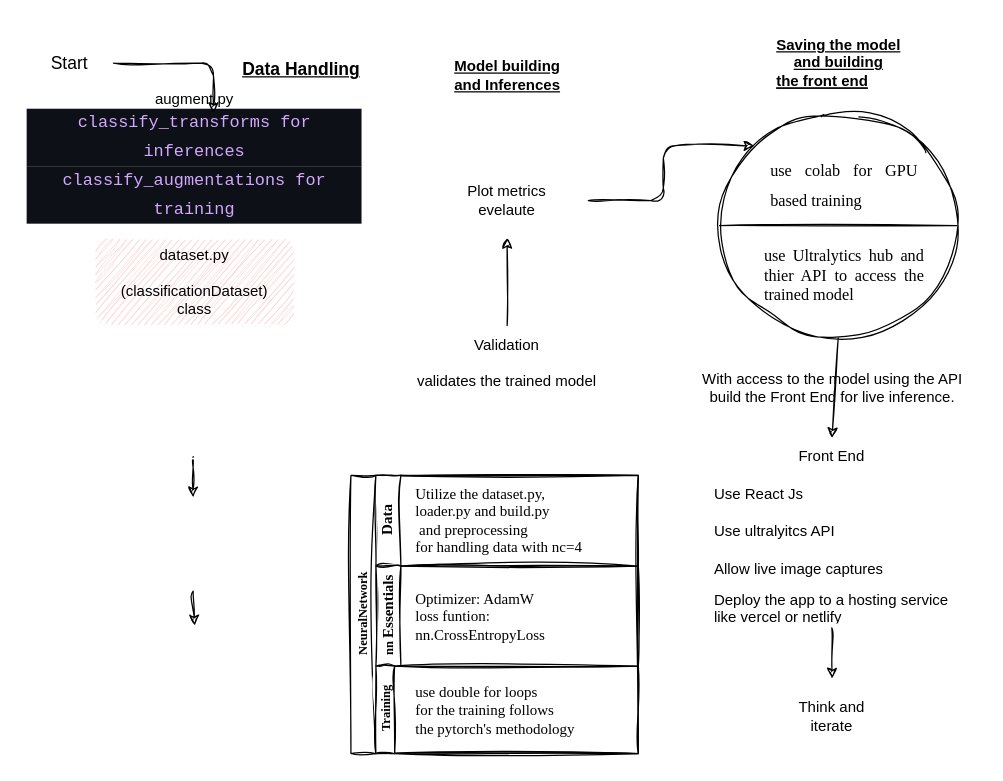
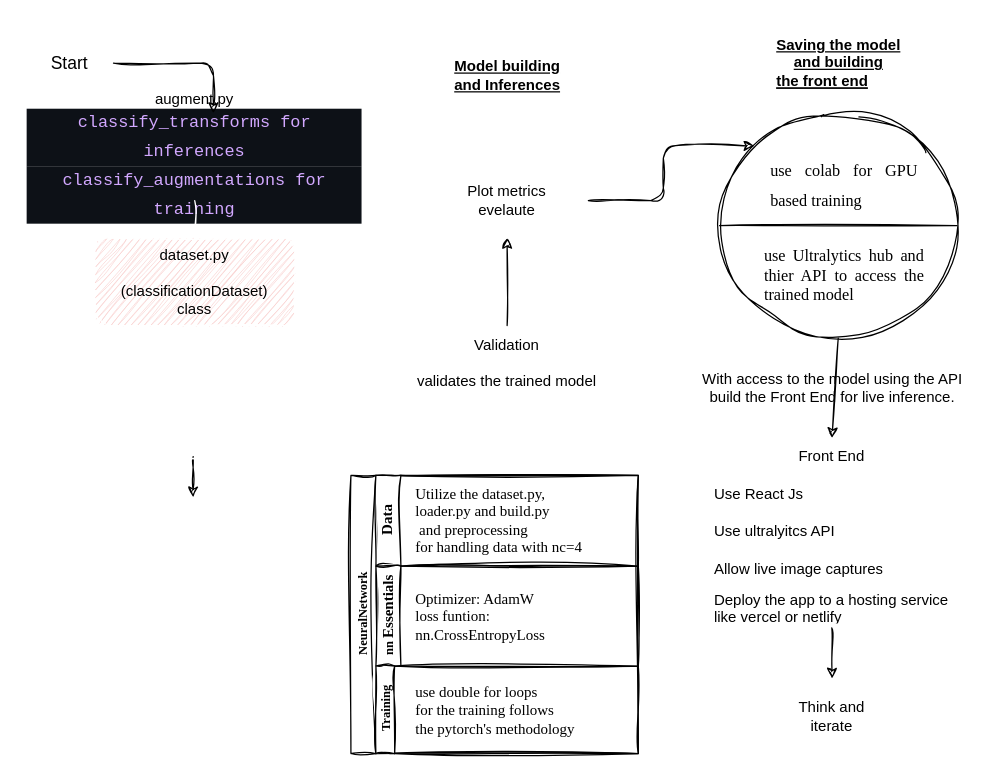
  <mxCell id="0" />
  <mxCell id="1" parent="0" />
  <mxCell id="2" value="&lt;div&gt;dataset.py&lt;/div&gt;&lt;div&gt;&lt;br&gt;&lt;/div&gt;&lt;div&gt;(classificationDataset)&lt;/div&gt;&lt;div&gt;class&lt;/div&gt;" style="rounded=1;whiteSpace=wrap;html=1;strokeColor=#FFFFFF;sketch=1;curveFitting=1;jiggle=2;fillColor=#f8cecc;" parent="1" vertex="1"><mxGeometry x="75" y="190" width="160" height="70" as="geometry" /></mxCell>
  <mxCell id="3" value="augment.py&lt;br&gt;&lt;div style=&quot;color: rgb(230, 237, 243); background-color: rgb(13, 17, 23); font-family: Consolas, &amp;quot;Courier New&amp;quot;, monospace; font-size: 13.5px; line-height: 23px;&quot;&gt;&lt;span style=&quot;color: #d2a8ff;&quot;&gt;classify_transforms for inferences&lt;/span&gt;&lt;/div&gt;&lt;div style=&quot;color: rgb(230, 237, 243); background-color: rgb(13, 17, 23); font-family: Consolas, &amp;quot;Courier New&amp;quot;, monospace; font-size: 13.5px; line-height: 23px;&quot;&gt;&lt;div style=&quot;line-height: 23px;&quot;&gt;&lt;span style=&quot;color: #d2a8ff;&quot;&gt;classify_augmentations for training&lt;/span&gt;&lt;/div&gt;&lt;/div&gt;" style="rounded=1;whiteSpace=wrap;html=1;strokeColor=#FFFFFF;sketch=1;curveFitting=1;jiggle=2;" parent="1" vertex="1"><mxGeometry x="20" y="90" width="270" height="70" as="geometry" /></mxCell>
  <mxCell id="4" style="edgeStyle=none;hachureGap=4;html=1;fontFamily=Architects Daughter;fontSource=https%3A%2F%2Ffonts.googleapis.com%2Fcss%3Ffamily%3DArchitects%2BDaughter;fontSize=16;sketch=1;curveFitting=1;jiggle=2;" edge="1" parent="1" source="5" target="8"><mxGeometry relative="1" as="geometry" /></mxCell>
  <mxCell id="5" value="&lt;span style=&quot;background-color: rgb(13, 13, 13);&quot;&gt;&lt;font style=&quot;&quot; face=&quot;ui-monospace, SFMono-Regular, SF Mono, Menlo, Consolas, Liberation Mono, monospace&quot; color=&quot;#ffffff&quot;&gt;&lt;div style=&quot;font-size: 14px;&quot;&gt;loader.py&lt;/div&gt;&lt;div style=&quot;&quot;&gt;&lt;font style=&quot;font-size: 10px;&quot;&gt;Provides various data loaders for different types of input data&lt;/font&gt;&lt;/div&gt;&lt;/font&gt;&lt;/span&gt;" style="rounded=1;whiteSpace=wrap;html=1;align=center;strokeColor=#FFFFFF;sketch=1;curveFitting=1;jiggle=2;" parent="1" vertex="1"><mxGeometry x="75" y="290" width="157.5" height="75" as="geometry" /></mxCell>
+ <mxCell id="6" value="" style="endArrow=classic;html=1;exitX=0.5;exitY=1;exitDx=0;exitDy=0;entryX=0.5;entryY=0;entryDx=0;entryDy=0;rounded=1;strokeColor=#FFFFFF;sketch=1;curveFitting=1;jiggle=2;" parent="1" source="3" target="2" edge="1"><mxGeometry width="50" height="50" relative="1" as="geometry"><mxPoint x="360" y="320" as="sourcePoint" /><mxPoint x="410" y="270" as="targetPoint" /></mxGeometry></mxCell>
  <mxCell id="7" value="" style="endArrow=classic;html=1;fontSize=10;exitX=0.5;exitY=1;exitDx=0;exitDy=0;rounded=1;strokeColor=#FFFFFF;sketch=1;curveFitting=1;jiggle=2;" parent="1" source="2" target="5" edge="1"><mxGeometry width="50" height="50" relative="1" as="geometry"><mxPoint x="390" y="290" as="sourcePoint" /><mxPoint x="440" y="240" as="targetPoint" /></mxGeometry></mxCell>
  <mxCell id="8" value="&lt;span style=&quot;background-color: rgb(13, 13, 13);&quot;&gt;&lt;font style=&quot;&quot; face=&quot;ui-monospace, SFMono-Regular, SF Mono, Menlo, Consolas, Liberation Mono, monospace&quot; color=&quot;#ffffff&quot;&gt;&lt;div style=&quot;font-size: 14px;&quot;&gt;build.py&lt;/div&gt;&lt;div style=&quot;&quot;&gt;&lt;font style=&quot;font-size: 10px;&quot;&gt;Builds data loaders for training or validation sets&lt;/font&gt;&lt;/div&gt;&lt;/font&gt;&lt;/span&gt;" style="rounded=1;whiteSpace=wrap;html=1;align=center;strokeColor=#FFFFFF;sketch=1;curveFitting=1;jiggle=2;" parent="1" vertex="1"><mxGeometry x="75" y="397.5" width="157.5" height="75" as="geometry" /></mxCell>
- <mxCell id="9" value="&lt;b&gt;&lt;u&gt;&lt;font style=&quot;font-size: 14px;&quot;&gt;Data Handling&lt;/font&gt;&lt;/u&gt;&lt;/b&gt;" style="text;html=1;align=center;verticalAlign=middle;resizable=0;points=[];autosize=1;strokeColor=#FFFFFF;fillColor=none;fontSize=10;rounded=1;sketch=1;curveFitting=1;jiggle=2;" parent="1" vertex="1"><mxGeometry x="180" y="40" width="120" height="30" as="geometry" /></mxCell>
  <mxCell id="10" value="Start" style="ellipse;whiteSpace=wrap;html=1;fontSize=14;rounded=1;strokeColor=#FFFFFF;sketch=1;curveFitting=1;jiggle=2;" parent="1" vertex="1"><mxGeometry x="20" y="30" width="70" height="40" as="geometry" /></mxCell>
  <mxCell id="11" value="&lt;span style=&quot;&quot;&gt;&lt;div style=&quot;&quot;&gt;Validation&lt;/div&gt;&lt;div style=&quot;&quot;&gt;&lt;br&gt;&lt;/div&gt;&lt;div style=&quot;&quot;&gt;validates the trained model&lt;/div&gt;&lt;/span&gt;" style="ellipse;whiteSpace=wrap;html=1;align=center;strokeColor=#FFFFFF;sketch=1;curveFitting=1;jiggle=2;" parent="1" vertex="1"><mxGeometry x="326.25" y="260" width="157.5" height="60" as="geometry" /></mxCell>
  <mxCell id="12" value="Plot metrics&#10;evelaute" style="rounded=1;whiteSpace=wrap;html=1;strokeColor=#FFFFFF;sketch=1;curveFitting=1;jiggle=2;" parent="1" vertex="1"><mxGeometry x="340" y="130" width="130" height="60" as="geometry" /></mxCell>
  <mxCell id="13" value="" style="endArrow=classic;html=1;fontSize=12;exitX=0.5;exitY=0;exitDx=0;exitDy=0;entryX=0.5;entryY=1;entryDx=0;entryDy=0;rounded=1;strokeColor=#FFFFFF;sketch=1;curveFitting=1;jiggle=2;" parent="1" source="26" target="11" edge="1"><mxGeometry width="50" height="50" relative="1" as="geometry"><mxPoint x="348.75" y="435" as="sourcePoint" /><mxPoint x="520" y="250" as="targetPoint" /></mxGeometry></mxCell>
  <mxCell id="14" value="" style="endArrow=classic;html=1;fontSize=12;exitX=1.004;exitY=0.605;exitDx=0;exitDy=0;entryX=0;entryY=0.75;entryDx=0;entryDy=0;rounded=1;strokeColor=#FFFFFF;exitPerimeter=0;sketch=1;curveFitting=1;jiggle=2;" parent="1" source="22" target="25" edge="1"><mxGeometry width="50" height="50" relative="1" as="geometry"><mxPoint x="470" y="300" as="sourcePoint" /><mxPoint x="270" y="562.5" as="targetPoint" /></mxGeometry></mxCell>
  <mxCell id="15" value="Front End" style="swimlane;fontStyle=0;childLayout=stackLayout;horizontal=1;startSize=30;horizontalStack=0;resizeParent=1;resizeParentMax=0;resizeLast=0;collapsible=1;marginBottom=0;whiteSpace=wrap;html=1;fontSize=12;rounded=1;strokeColor=#FFFFFF;sketch=1;curveFitting=1;jiggle=2;" parent="1" vertex="1"><mxGeometry x="565" y="350" width="200" height="150" as="geometry" /></mxCell>
  <mxCell id="16" value="Use React Js&amp;nbsp;" style="text;strokeColor=#FFFFFF;fillColor=none;align=left;verticalAlign=middle;spacingLeft=4;spacingRight=4;overflow=hidden;points=[[0,0.5],[1,0.5]];portConstraint=eastwest;rotatable=0;whiteSpace=wrap;html=1;fontSize=12;rounded=1;sketch=1;curveFitting=1;jiggle=2;" parent="15" vertex="1"><mxGeometry y="30" width="200" height="30" as="geometry" /></mxCell>
  <mxCell id="17" value="Use ultralyitcs API" style="text;strokeColor=#FFFFFF;fillColor=none;align=left;verticalAlign=middle;spacingLeft=4;spacingRight=4;overflow=hidden;points=[[0,0.5],[1,0.5]];portConstraint=eastwest;rotatable=0;whiteSpace=wrap;html=1;fontSize=12;rounded=1;sketch=1;curveFitting=1;jiggle=2;" parent="15" vertex="1"><mxGeometry y="60" width="200" height="30" as="geometry" /></mxCell>
  <mxCell id="18" value="Allow live image captures" style="text;strokeColor=#FFFFFF;fillColor=none;align=left;verticalAlign=middle;spacingLeft=4;spacingRight=4;overflow=hidden;points=[[0,0.5],[1,0.5]];portConstraint=eastwest;rotatable=0;whiteSpace=wrap;html=1;fontSize=12;rounded=1;sketch=1;curveFitting=1;jiggle=2;" parent="15" vertex="1"><mxGeometry y="90" width="200" height="30" as="geometry" /></mxCell>
  <mxCell id="19" value="Deploy the app to a hosting service like vercel or netlify" style="text;strokeColor=#FFFFFF;fillColor=none;align=left;verticalAlign=middle;spacingLeft=4;spacingRight=4;overflow=hidden;points=[[0,0.5],[1,0.5]];portConstraint=eastwest;rotatable=0;whiteSpace=wrap;html=1;fontSize=12;rounded=1;sketch=1;curveFitting=1;jiggle=2;" vertex="1" parent="15"><mxGeometry y="120" width="200" height="30" as="geometry" /></mxCell>
  <mxCell id="20" value="Think and iterate" style="ellipse;whiteSpace=wrap;html=1;fontSize=12;rounded=1;strokeColor=#FFFFFF;sketch=1;curveFitting=1;jiggle=2;" parent="1" vertex="1"><mxGeometry x="625" y="542.5" width="80" height="60" as="geometry" /></mxCell>
  <mxCell id="21" value="" style="endArrow=classic;html=1;hachureGap=4;fontFamily=Architects Daughter;fontSource=https%3A%2F%2Ffonts.googleapis.com%2Fcss%3Ffamily%3DArchitects%2BDaughter;fontSize=16;exitX=1;exitY=0.5;exitDx=0;exitDy=0;sketch=1;curveFitting=1;jiggle=2;" edge="1" parent="1" source="10"><mxGeometry width="50" height="50" relative="1" as="geometry"><mxPoint x="440" y="350" as="sourcePoint" /><mxPoint x="170" y="90" as="targetPoint" /><Array as="points"><mxPoint x="170" y="50" /></Array></mxGeometry></mxCell>
  <mxCell id="22" value="&lt;span style=&quot;background-color: rgb(13, 13, 13);&quot;&gt;&lt;font style=&quot;&quot; face=&quot;ui-monospace, SFMono-Regular, SF Mono, Menlo, Consolas, Liberation Mono, monospace&quot; color=&quot;#ffffff&quot;&gt;&lt;div style=&quot;&quot;&gt;&lt;font style=&quot;font-size: 14px;&quot;&gt;Preprocess Batch&lt;/font&gt;&lt;/div&gt;&lt;div style=&quot;font-size: 10px;&quot;&gt;&lt;br&gt;&lt;/div&gt;&lt;div style=&quot;font-size: 10px;&quot;&gt;Preprocesses a batch of images and classes.&lt;/div&gt;&lt;/font&gt;&lt;/span&gt;" style="rounded=1;whiteSpace=wrap;html=1;align=center;strokeColor=#FFFFFF;sketch=1;curveFitting=1;jiggle=2;" parent="1" vertex="1"><mxGeometry x="76.25" y="500" width="157.5" height="45" as="geometry" /></mxCell>
- <mxCell id="23" style="edgeStyle=none;hachureGap=4;html=1;fontFamily=Architects Daughter;fontSource=https%3A%2F%2Ffonts.googleapis.com%2Fcss%3Ffamily%3DArchitects%2BDaughter;fontSize=16;entryX=0.5;entryY=0;entryDx=0;entryDy=0;exitX=0.5;exitY=1;exitDx=0;exitDy=0;sketch=1;curveFitting=1;jiggle=2;" edge="1" parent="1" source="8" target="22"><mxGeometry relative="1" as="geometry"><mxPoint x="140" y="480" as="sourcePoint" /><mxPoint x="155.408" y="415" as="targetPoint" /></mxGeometry></mxCell>
  <mxCell id="24" value="" style="endArrow=classic;html=1;hachureGap=4;fontFamily=Architects Daughter;fontSource=https%3A%2F%2Ffonts.googleapis.com%2Fcss%3Ffamily%3DArchitects%2BDaughter;fontSize=16;exitX=0.5;exitY=0;exitDx=0;exitDy=0;entryX=0.5;entryY=1;entryDx=0;entryDy=0;sketch=1;curveFitting=1;jiggle=2;" edge="1" parent="1" source="11" target="12"><mxGeometry width="50" height="50" relative="1" as="geometry"><mxPoint x="440" y="330" as="sourcePoint" /><mxPoint x="490" y="280" as="targetPoint" /></mxGeometry></mxCell>
  <mxCell id="25" value="NeuralNetwork" style="swimlane;childLayout=stackLayout;resizeParent=1;resizeParentMax=0;horizontal=0;startSize=20;horizontalStack=0;html=1;hachureGap=4;fontFamily=Architects Daughter;fontSource=https%3A%2F%2Ffonts.googleapis.com%2Fcss%3Ffamily%3DArchitects%2BDaughter;fontSize=10;sketch=1;curveFitting=1;jiggle=2;" vertex="1" parent="1"><mxGeometry x="280" y="380" width="230" height="222.5" as="geometry" /></mxCell>
  <mxCell id="26" value="&lt;font style=&quot;font-size: 12px;&quot;&gt;Data&lt;/font&gt;" style="swimlane;startSize=20;horizontal=0;html=1;hachureGap=4;fontFamily=Architects Daughter;fontSource=https%3A%2F%2Ffonts.googleapis.com%2Fcss%3Ffamily%3DArchitects%2BDaughter;fontSize=10;sketch=1;curveFitting=1;jiggle=2;" vertex="1" parent="25"><mxGeometry x="20" width="210" height="72.5" as="geometry" /></mxCell>
  <mxCell id="27" value="Utilize the dataset.py, &lt;br&gt;loader.py and build.py&lt;br&gt;&amp;nbsp;and preprocessing &lt;br&gt;for handling data with nc=4" style="text;html=1;align=left;verticalAlign=middle;resizable=0;points=[];autosize=1;strokeColor=none;fillColor=none;fontSize=12;fontFamily=Architects Daughter;hachureGap=4;fontSource=https%3A%2F%2Ffonts.googleapis.com%2Fcss%3Ffamily%3DArchitects%2BDaughter;sketch=1;curveFitting=1;jiggle=2;" vertex="1" parent="26"><mxGeometry x="30" y="1.25" width="180" height="70" as="geometry" /></mxCell>
  <mxCell id="28" value="nn &lt;font style=&quot;font-size: 12px;&quot;&gt;Essentials&lt;/font&gt;" style="swimlane;startSize=20;horizontal=0;html=1;hachureGap=4;fontFamily=Architects Daughter;fontSource=https%3A%2F%2Ffonts.googleapis.com%2Fcss%3Ffamily%3DArchitects%2BDaughter;fontSize=10;sketch=1;curveFitting=1;jiggle=2;" vertex="1" parent="25"><mxGeometry x="20" y="72.5" width="210" height="80" as="geometry" /></mxCell>
  <mxCell id="29" value="Optimizer: AdamW&lt;br&gt;loss funtion: &lt;br&gt;nn.CrossEntropyLoss" style="text;html=1;align=left;verticalAlign=middle;resizable=0;points=[];autosize=1;strokeColor=none;fillColor=none;fontSize=12;fontFamily=Architects Daughter;hachureGap=4;fontSource=https%3A%2F%2Ffonts.googleapis.com%2Fcss%3Ffamily%3DArchitects%2BDaughter;sketch=1;curveFitting=1;jiggle=2;" vertex="1" parent="28"><mxGeometry x="30" y="10" width="140" height="60" as="geometry" /></mxCell>
  <mxCell id="30" value="Training" style="swimlane;startSize=15;horizontal=0;html=1;hachureGap=4;fontFamily=Architects Daughter;fontSource=https%3A%2F%2Ffonts.googleapis.com%2Fcss%3Ffamily%3DArchitects%2BDaughter;fontSize=10;sketch=1;curveFitting=1;jiggle=2;" vertex="1" parent="25"><mxGeometry x="20" y="152.5" width="210" height="70" as="geometry" /></mxCell>
  <mxCell id="31" value="use double for loops &lt;br&gt;for the training follows &lt;br&gt;the pytorch's methodology&amp;nbsp;" style="text;html=1;align=left;verticalAlign=middle;resizable=0;points=[];autosize=1;strokeColor=none;fillColor=none;fontSize=12;fontFamily=Architects Daughter;hachureGap=4;fontSource=https%3A%2F%2Ffonts.googleapis.com%2Fcss%3Ffamily%3DArchitects%2BDaughter;sketch=1;curveFitting=1;jiggle=2;" vertex="1" parent="30"><mxGeometry x="30" y="5" width="180" height="60" as="geometry" /></mxCell>
  <mxCell id="32" value="" style="shape=lineEllipse;perimeter=ellipsePerimeter;whiteSpace=wrap;html=1;backgroundOutline=1;hachureGap=4;fontFamily=Architects Daughter;fontSource=https%3A%2F%2Ffonts.googleapis.com%2Fcss%3Ffamily%3DArchitects%2BDaughter;fontSize=20;sketch=1;curveFitting=1;jiggle=2;" vertex="1" parent="1"><mxGeometry x="575" y="90" width="190" height="180" as="geometry" /></mxCell>
  <mxCell id="33" value="&lt;div style=&quot;text-align: justify;&quot;&gt;&lt;span style=&quot;background-color: initial;&quot;&gt;&lt;font style=&quot;font-size: 13px;&quot;&gt;use colab for GPU based training&lt;/font&gt;&lt;/span&gt;&lt;/div&gt;" style="text;html=1;strokeColor=none;fillColor=none;align=center;verticalAlign=middle;whiteSpace=wrap;rounded=0;hachureGap=4;fontFamily=Architects Daughter;fontSource=https%3A%2F%2Ffonts.googleapis.com%2Fcss%3Ffamily%3DArchitects%2BDaughter;fontSize=20;sketch=1;curveFitting=1;jiggle=2;" vertex="1" parent="1"><mxGeometry x="615" y="120" width="120" height="50" as="geometry" /></mxCell>
  <mxCell id="34" value="&lt;div style=&quot;text-align: justify;&quot;&gt;&lt;span style=&quot;background-color: initial;&quot;&gt;use Ultralytics hub and thier API to access the trained model&lt;/span&gt;&lt;/div&gt;" style="text;html=1;strokeColor=none;fillColor=none;align=center;verticalAlign=middle;whiteSpace=wrap;rounded=0;hachureGap=4;fontFamily=Architects Daughter;fontSource=https%3A%2F%2Ffonts.googleapis.com%2Fcss%3Ffamily%3DArchitects%2BDaughter;fontSize=13;sketch=1;curveFitting=1;jiggle=2;" vertex="1" parent="1"><mxGeometry x="610" y="200" width="130" height="40" as="geometry" /></mxCell>
  <mxCell id="35" value="" style="endArrow=classic;html=1;exitX=1;exitY=0.5;exitDx=0;exitDy=0;entryX=0;entryY=0;entryDx=0;entryDy=0;sketch=1;curveFitting=1;jiggle=2;" edge="1" parent="1" source="12" target="32"><mxGeometry width="50" height="50" relative="1" as="geometry"><mxPoint x="430" y="340" as="sourcePoint" /><mxPoint x="480" y="290" as="targetPoint" /><Array as="points"><mxPoint x="530" y="160" /><mxPoint x="530" y="116" /></Array></mxGeometry></mxCell>
  <mxCell id="36" value="" style="endArrow=classic;html=1;exitX=0.5;exitY=1;exitDx=0;exitDy=0;entryX=0.5;entryY=0;entryDx=0;entryDy=0;sketch=1;curveFitting=1;jiggle=2;" edge="1" parent="1" source="32" target="15"><mxGeometry width="50" height="50" relative="1" as="geometry"><mxPoint x="430" y="340" as="sourcePoint" /><mxPoint x="480" y="290" as="targetPoint" /></mxGeometry></mxCell>
  <mxCell id="37" value="With access to the model using the API&lt;br&gt;build the Front End for live inference." style="text;html=1;align=center;verticalAlign=middle;resizable=0;points=[];autosize=1;strokeColor=none;fillColor=none;sketch=1;curveFitting=1;jiggle=2;" vertex="1" parent="1"><mxGeometry x="550" y="290" width="230" height="40" as="geometry" /></mxCell>
  <mxCell id="38" value="" style="endArrow=classic;html=1;exitX=0.499;exitY=1.067;exitDx=0;exitDy=0;exitPerimeter=0;sketch=1;curveFitting=1;jiggle=2;" edge="1" parent="1" source="19" target="20"><mxGeometry width="50" height="50" relative="1" as="geometry"><mxPoint x="420" y="330" as="sourcePoint" /><mxPoint x="470" y="280" as="targetPoint" /></mxGeometry></mxCell>
  <mxCell id="39" value="&lt;b style=&quot;font-size: 12px;&quot;&gt;&lt;u&gt;Model building&lt;br&gt;and Inferences&lt;br&gt;&lt;/u&gt;&lt;/b&gt;" style="text;html=1;align=center;verticalAlign=middle;resizable=0;points=[];autosize=1;strokeColor=#FFFFFF;fillColor=none;fontSize=10;rounded=1;sketch=1;curveFitting=1;jiggle=2;" vertex="1" parent="1"><mxGeometry x="350" y="40" width="110" height="40" as="geometry" /></mxCell>
  <mxCell id="40" value="&lt;b style=&quot;font-size: 12px;&quot;&gt;&lt;u&gt;Saving the model &lt;br&gt;and building &lt;br&gt;&lt;div style=&quot;text-align: left;&quot;&gt;&lt;b style=&quot;background-color: initial;&quot;&gt;&lt;u&gt;the front end&lt;/u&gt;&lt;/b&gt;&lt;/div&gt;&lt;/u&gt;&lt;/b&gt;" style="text;html=1;align=center;verticalAlign=middle;resizable=0;points=[];autosize=1;strokeColor=#FFFFFF;fillColor=none;fontSize=10;rounded=1;sketch=1;curveFitting=1;jiggle=2;" vertex="1" parent="1"><mxGeometry x="610" y="20" width="120" height="60" as="geometry" /></mxCell>
